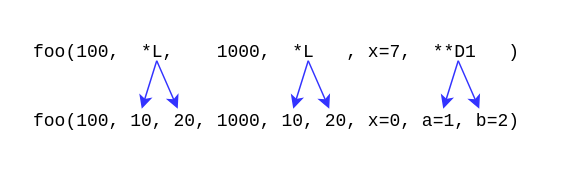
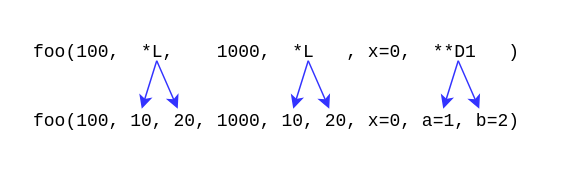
  <mxCell id="0" />
  <mxCell id="1" parent="0" />
- <mxCell id="2" value="&lt;font face=&quot;Courier New&quot;&gt;foo(100,&amp;nbsp; *L,&amp;nbsp; &amp;nbsp; 1000,&amp;nbsp; *L&amp;nbsp; &amp;nbsp;, x=7,&amp;nbsp; **D1&amp;nbsp; &amp;nbsp;)&lt;br&gt;&lt;br&gt;&lt;br&gt;foo(100, 10, 20, 1000, 10, 20, x=0, a=1, b=2)&amp;nbsp;&lt;br&gt;&lt;/font&gt;" style="text;html=1;strokeColor=none;fillColor=none;align=left;verticalAlign=top;whiteSpace=wrap;rounded=0;" vertex="1" parent="1"><mxGeometry x="20" y="20" width="340" height="80" as="geometry" /></mxCell>
+ <mxCell id="2" value="&lt;font face=&quot;Courier New&quot;&gt;foo(100,&amp;nbsp; *L,&amp;nbsp; &amp;nbsp; 1000,&amp;nbsp; *L&amp;nbsp; &amp;nbsp;, x=0,&amp;nbsp; **D1&amp;nbsp; &amp;nbsp;)&lt;br&gt;&lt;br&gt;&lt;br&gt;foo(100, 10, 20, 1000, 10, 20, x=0, a=1, b=2)&amp;nbsp;&lt;br&gt;&lt;/font&gt;" style="text;html=1;strokeColor=none;fillColor=none;align=left;verticalAlign=top;whiteSpace=wrap;rounded=0;" vertex="1" parent="1"><mxGeometry x="20" y="20" width="340" height="80" as="geometry" /></mxCell>
  <mxCell id="3" value="" style="endArrow=classic;html=1;fontFamily=Courier New;strokeColor=#3333FF;" edge="1" parent="1"><mxGeometry width="50" height="50" relative="1" as="geometry"><mxPoint x="104" y="40" as="sourcePoint" /><mxPoint x="94" y="72" as="targetPoint" /></mxGeometry></mxCell>
  <mxCell id="4" value="" style="endArrow=classic;html=1;fontFamily=Courier New;strokeColor=#3333FF;" edge="1" parent="1"><mxGeometry width="50" height="50" relative="1" as="geometry"><mxPoint x="104" y="40" as="sourcePoint" /><mxPoint x="118" y="72" as="targetPoint" /></mxGeometry></mxCell>
  <mxCell id="5" value="" style="endArrow=classic;html=1;fontFamily=Courier New;strokeColor=#3333FF;" edge="1" parent="1"><mxGeometry width="50" height="50" relative="1" as="geometry"><mxPoint x="205" y="40" as="sourcePoint" /><mxPoint x="195" y="72" as="targetPoint" /></mxGeometry></mxCell>
  <mxCell id="6" value="" style="endArrow=classic;html=1;fontFamily=Courier New;strokeColor=#3333FF;" edge="1" parent="1"><mxGeometry width="50" height="50" relative="1" as="geometry"><mxPoint x="205" y="40" as="sourcePoint" /><mxPoint x="219" y="72" as="targetPoint" /></mxGeometry></mxCell>
  <mxCell id="7" value="" style="endArrow=classic;html=1;fontFamily=Courier New;strokeColor=#3333FF;" edge="1" parent="1"><mxGeometry width="50" height="50" relative="1" as="geometry"><mxPoint x="305" y="40" as="sourcePoint" /><mxPoint x="295" y="72" as="targetPoint" /></mxGeometry></mxCell>
  <mxCell id="8" value="" style="endArrow=classic;html=1;fontFamily=Courier New;strokeColor=#3333FF;" edge="1" parent="1"><mxGeometry width="50" height="50" relative="1" as="geometry"><mxPoint x="305" y="40" as="sourcePoint" /><mxPoint x="319" y="72" as="targetPoint" /></mxGeometry></mxCell>
